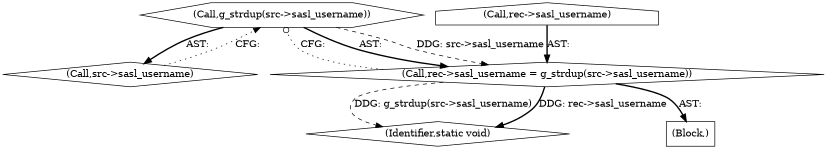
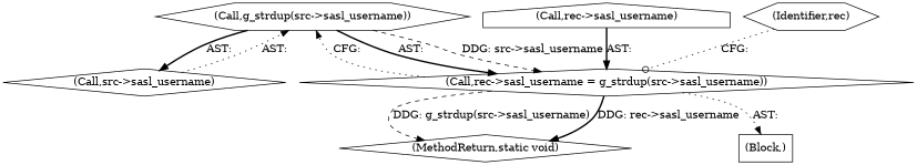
  digraph {
    node [shape=diamond]
    edge [arrowhead=normal style=bold]
    n1 [label="(Call,g_strdup(src->sasl_username))" shape=hexagon]
    n2 [label="(Call,rec->sasl_username = g_strdup(src->sasl_username))"]
    n3 [label="(Call,src->sasl_username)"]
-   n4 [label="(Identifier,static void)"]
+   n4 [label="(MethodReturn,static void)"]
    n5 [label="(Block,)" shape=box]
    n6 [label="(Call,rec->sasl_username)" shape=house]
+   n7 [label="(Identifier,rec)" shape=hexagon]
    n1 -> n2 [label="AST: "]
    n1 -> n2 [label="DDG: src->sasl_username" style=dashed]
    n1 -> n3 [label="AST: "]
-   n2 -> n1 [arrowhead=odot label="CFG: " style=dotted]
+   n2 -> n1 [label="CFG: " style=dotted]
    n2 -> n4 [label="DDG: g_strdup(src->sasl_username)" style=dashed]
    n2 -> n4 [label="DDG: rec->sasl_username"]
-   n2 -> n5 [label="AST: "]
-   n3 -> n1 [label="CFG: " style=dotted]
+   n2 -> n5 [label="AST: " style=dotted]
+   n3 -> n1 [label="AST: " style=dotted]
    n6 -> n2 [label="AST: "]
+   n7 -> n2 [arrowhead=odot label="CFG: " style=dotted]
  }
